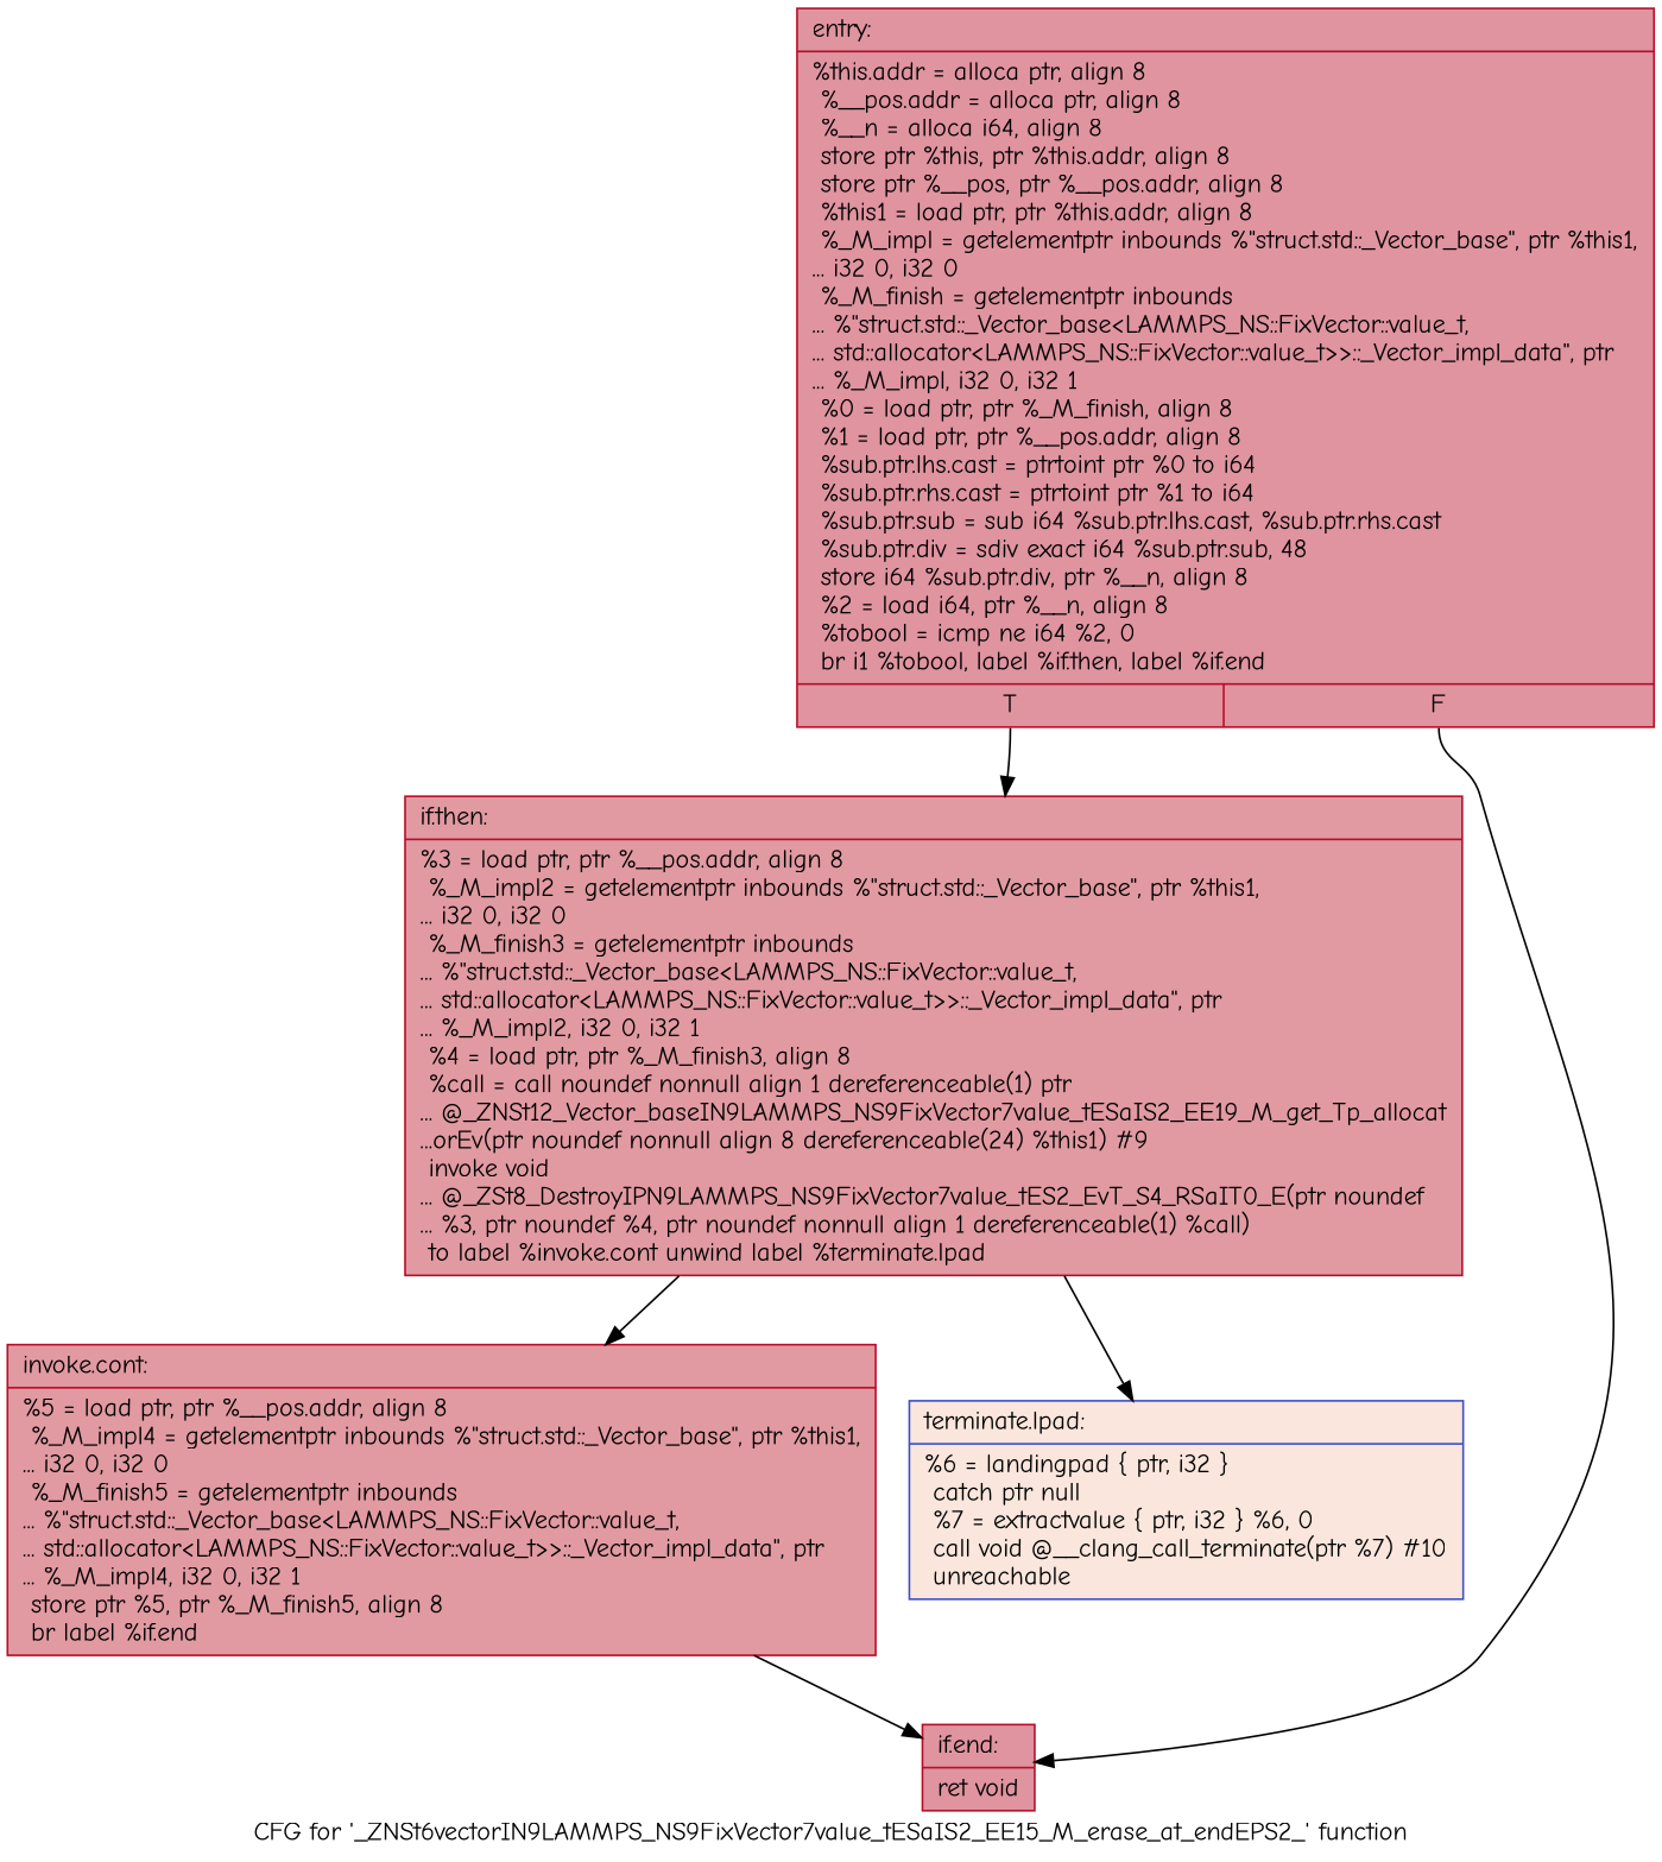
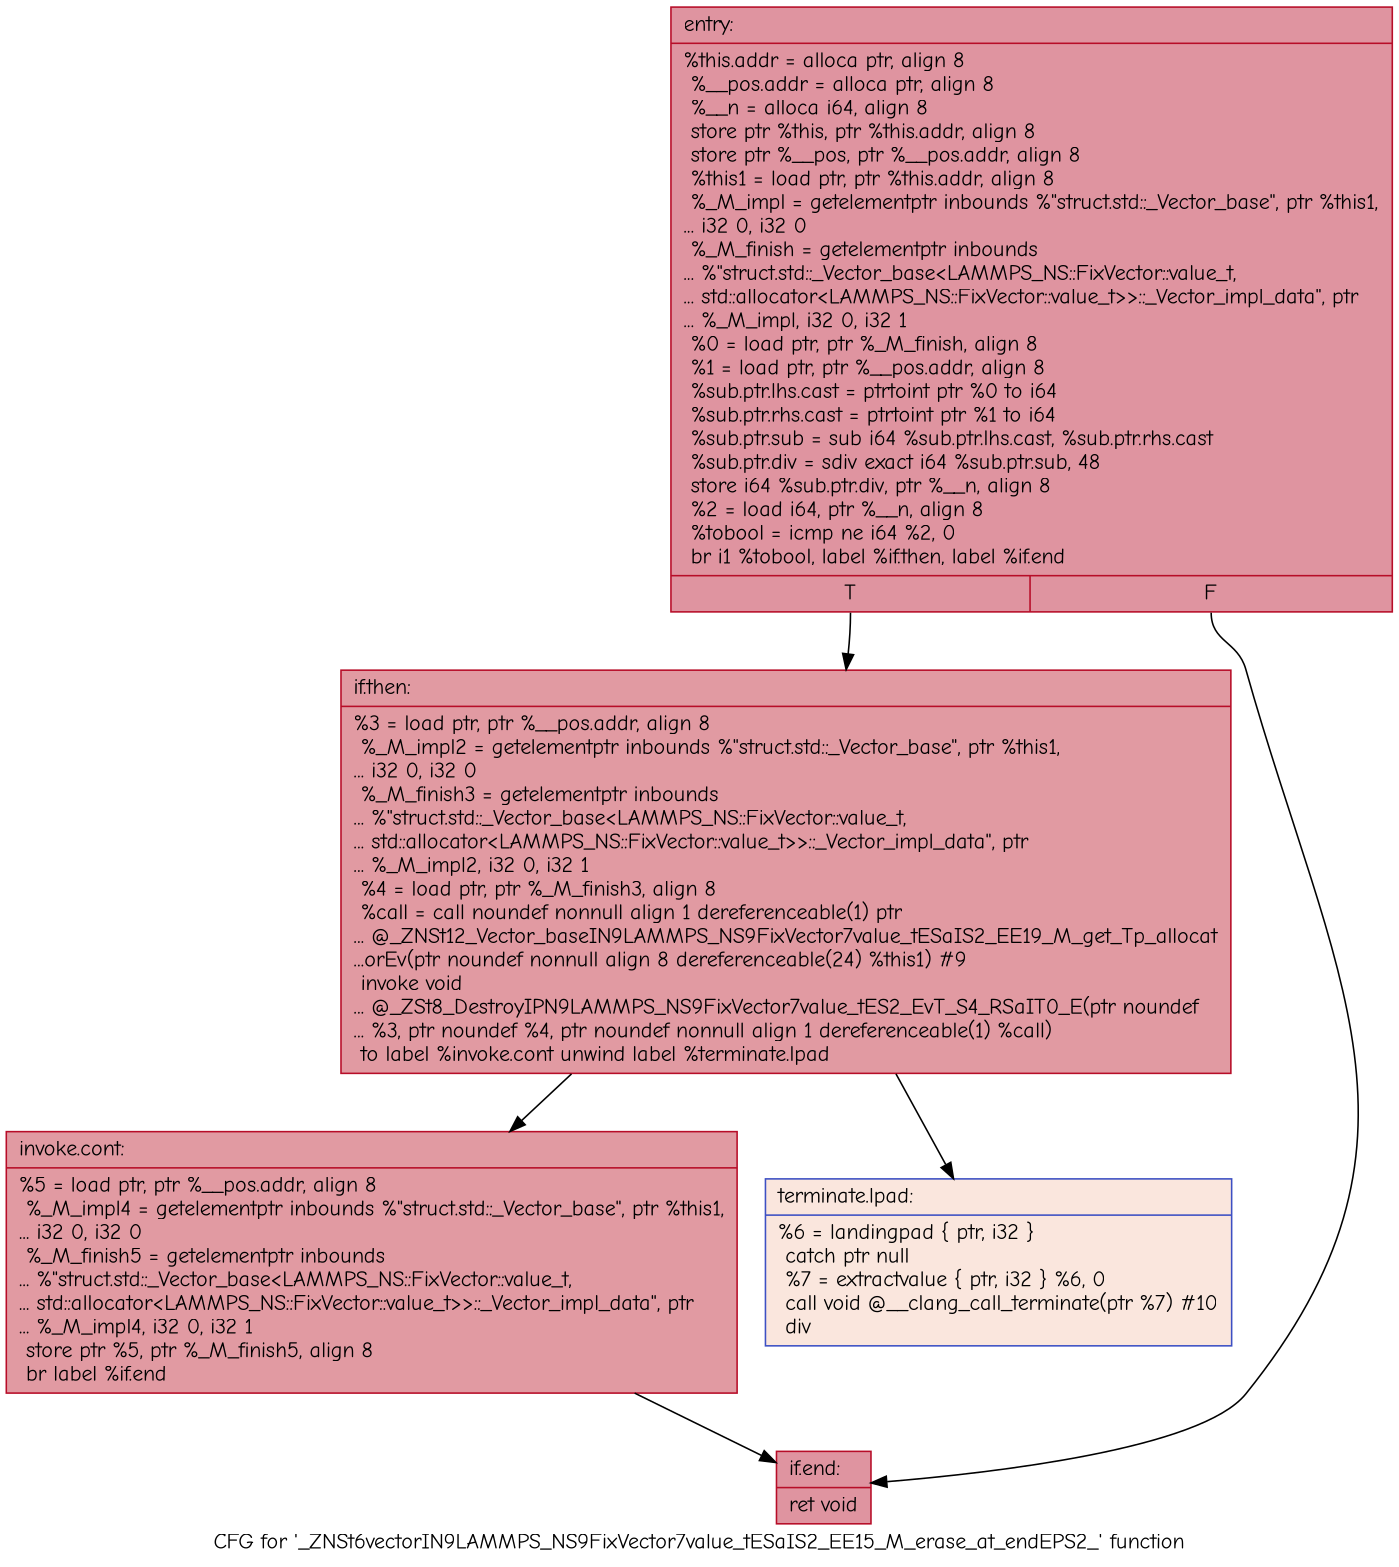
  digraph {
    label="CFG for '_ZNSt6vectorIN9LAMMPS_NS9FixVector7value_tESaIS2_EE15_M_erase_at_endEPS2_' function"
    fontname="Comic Neue"
    node [color="#b70d28ff" fillcolor="#b70d2870" fontname="Comic Neue" shape=record style=filled]
    edge [fontname="Comic Neue"]
    n1 [label="{entry:\l|  %this.addr = alloca ptr, align 8\l  %__pos.addr = alloca ptr, align 8\l  %__n = alloca i64, align 8\l  store ptr %this, ptr %this.addr, align 8\l  store ptr %__pos, ptr %__pos.addr, align 8\l  %this1 = load ptr, ptr %this.addr, align 8\l  %_M_impl = getelementptr inbounds %\"struct.std::_Vector_base\", ptr %this1,\l... i32 0, i32 0\l  %_M_finish = getelementptr inbounds\l... %\"struct.std::_Vector_base\<LAMMPS_NS::FixVector::value_t,\l... std::allocator\<LAMMPS_NS::FixVector::value_t\>\>::_Vector_impl_data\", ptr\l... %_M_impl, i32 0, i32 1\l  %0 = load ptr, ptr %_M_finish, align 8\l  %1 = load ptr, ptr %__pos.addr, align 8\l  %sub.ptr.lhs.cast = ptrtoint ptr %0 to i64\l  %sub.ptr.rhs.cast = ptrtoint ptr %1 to i64\l  %sub.ptr.sub = sub i64 %sub.ptr.lhs.cast, %sub.ptr.rhs.cast\l  %sub.ptr.div = sdiv exact i64 %sub.ptr.sub, 48\l  store i64 %sub.ptr.div, ptr %__n, align 8\l  %2 = load i64, ptr %__n, align 8\l  %tobool = icmp ne i64 %2, 0\l  br i1 %tobool, label %if.then, label %if.end\l|{<s0>T|<s1>F}}"]
    n2 [fillcolor="#bb1b2c70" label="{if.then:\l|  %3 = load ptr, ptr %__pos.addr, align 8\l  %_M_impl2 = getelementptr inbounds %\"struct.std::_Vector_base\", ptr %this1,\l... i32 0, i32 0\l  %_M_finish3 = getelementptr inbounds\l... %\"struct.std::_Vector_base\<LAMMPS_NS::FixVector::value_t,\l... std::allocator\<LAMMPS_NS::FixVector::value_t\>\>::_Vector_impl_data\", ptr\l... %_M_impl2, i32 0, i32 1\l  %4 = load ptr, ptr %_M_finish3, align 8\l  %call = call noundef nonnull align 1 dereferenceable(1) ptr\l... @_ZNSt12_Vector_baseIN9LAMMPS_NS9FixVector7value_tESaIS2_EE19_M_get_Tp_allocat\l...orEv(ptr noundef nonnull align 8 dereferenceable(24) %this1) #9\l  invoke void\l... @_ZSt8_DestroyIPN9LAMMPS_NS9FixVector7value_tES2_EvT_S4_RSaIT0_E(ptr noundef\l... %3, ptr noundef %4, ptr noundef nonnull align 1 dereferenceable(1) %call)\l          to label %invoke.cont unwind label %terminate.lpad\l}"]
    n3 [label="{if.end:\l|  ret void\l}"]
    n4 [fillcolor="#bb1b2c70" label="{invoke.cont:\l|  %5 = load ptr, ptr %__pos.addr, align 8\l  %_M_impl4 = getelementptr inbounds %\"struct.std::_Vector_base\", ptr %this1,\l... i32 0, i32 0\l  %_M_finish5 = getelementptr inbounds\l... %\"struct.std::_Vector_base\<LAMMPS_NS::FixVector::value_t,\l... std::allocator\<LAMMPS_NS::FixVector::value_t\>\>::_Vector_impl_data\", ptr\l... %_M_impl4, i32 0, i32 1\l  store ptr %5, ptr %_M_finish5, align 8\l  br label %if.end\l}"]
-   n5 [color="#3d50c3ff" fillcolor="#f3c7b170" label="{terminate.lpad:\l|  %6 = landingpad \{ ptr, i32 \}\l          catch ptr null\l  %7 = extractvalue \{ ptr, i32 \} %6, 0\l  call void @__clang_call_terminate(ptr %7) #10\l  unreachable\l}"]
+   n5 [color="#3d50c3ff" fillcolor="#f3c7b170" label="{terminate.lpad:\l|  %6 = landingpad \{ ptr, i32 \}\l          catch ptr null\l  %7 = extractvalue \{ ptr, i32 \} %6, 0\l  call void @__clang_call_terminate(ptr %7) #10\l  div\l}"]
    n1 -> n2 [tailport=s0]
    n1 -> n3 [tailport=s1]
    n2 -> n4
    n2 -> n5
    n4 -> n3
  }
